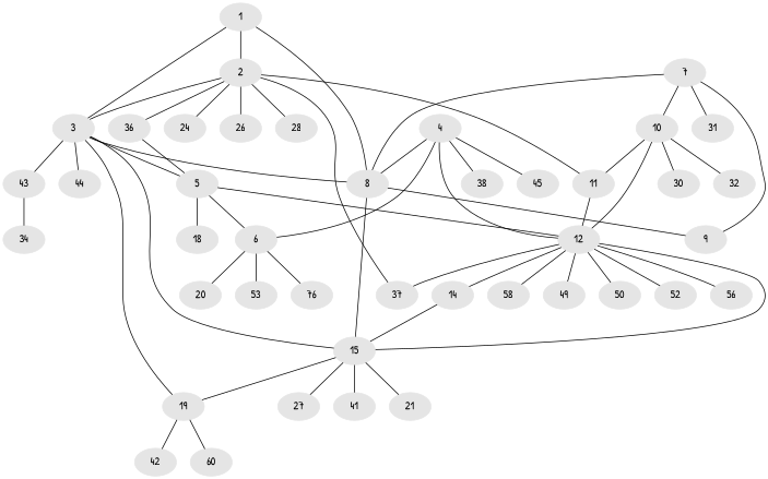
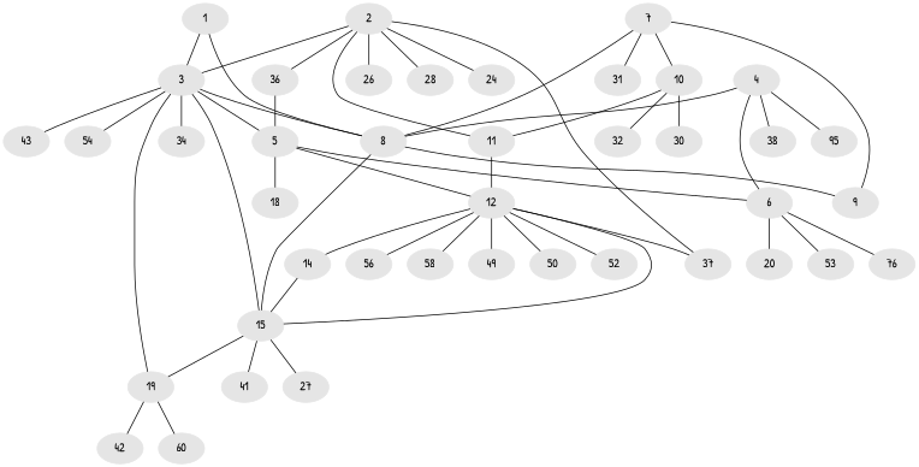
  graph {
    fontname="Patrick Hand"
    node [color=gray90 fontname="Patrick Hand" style=filled]
    edge [fontname="Patrick Hand"]
    1 [super="+48"]
    2 [super="+51"]
    3 [super="+29"]
    8 [super="+47"]
    11
    24
    26
    28
    36
    37
    5 [super="+57"]
    15 [super="+55"]
    19 [super="+41"]
    34 [super="+42"]
    43 [super="+54"]
-   44
+   44 [label=54]
    9 [super="+35"]
    12 [super="+13"]
    6 [super="+17"]
    18
-   21
    27 [super="+32"]
    n23 [label=41]
    n24 [label=42]
    60
    4 [super="+39"]
    38
-   45
+   45 [label=95]
    n29 [label=76]
    20 [super="+23"]
    53
    14
    49
    50
    52
    56 [super="+59"]
    58
    7 [super="+22"]
    10 [super="+25"]
    31
    30
    n42 [label=32]
-   1 -- 2
    1 -- 3
    1 -- 8
    2 -- 3
    2 -- 11
    2 -- 24
    2 -- 26
    2 -- 28
    2 -- 36
    2 -- 37
    3 -- 8
    3 -- 5
    3 -- 15
    3 -- 19
-   43 -- 34
+   3 -- 34
    3 -- 43
    3 -- 44
    8 -- 15
    8 -- 9
    11 -- 12
    36 -- 5
    5 -- 12
    5 -- 6
    5 -- 18
    15 -- 19
-   15 -- 21
    15 -- 27
    15 -- n23
    19 -- n24
    19 -- 60
    12 -- 37
    12 -- 15
    12 -- 14
    12 -- 49
    12 -- 50
    12 -- 52
    12 -- 56
    12 -- 58
    6 -- n29
    6 -- 20
    6 -- 53
    4 -- 8
-   4 -- 12
    4 -- 6
    4 -- 38
    4 -- 45
    14 -- 15
    7 -- 8
    7 -- 9
    7 -- 10
    7 -- 31
    10 -- 11
-   10 -- 12
    10 -- 30
    10 -- n42
  }
